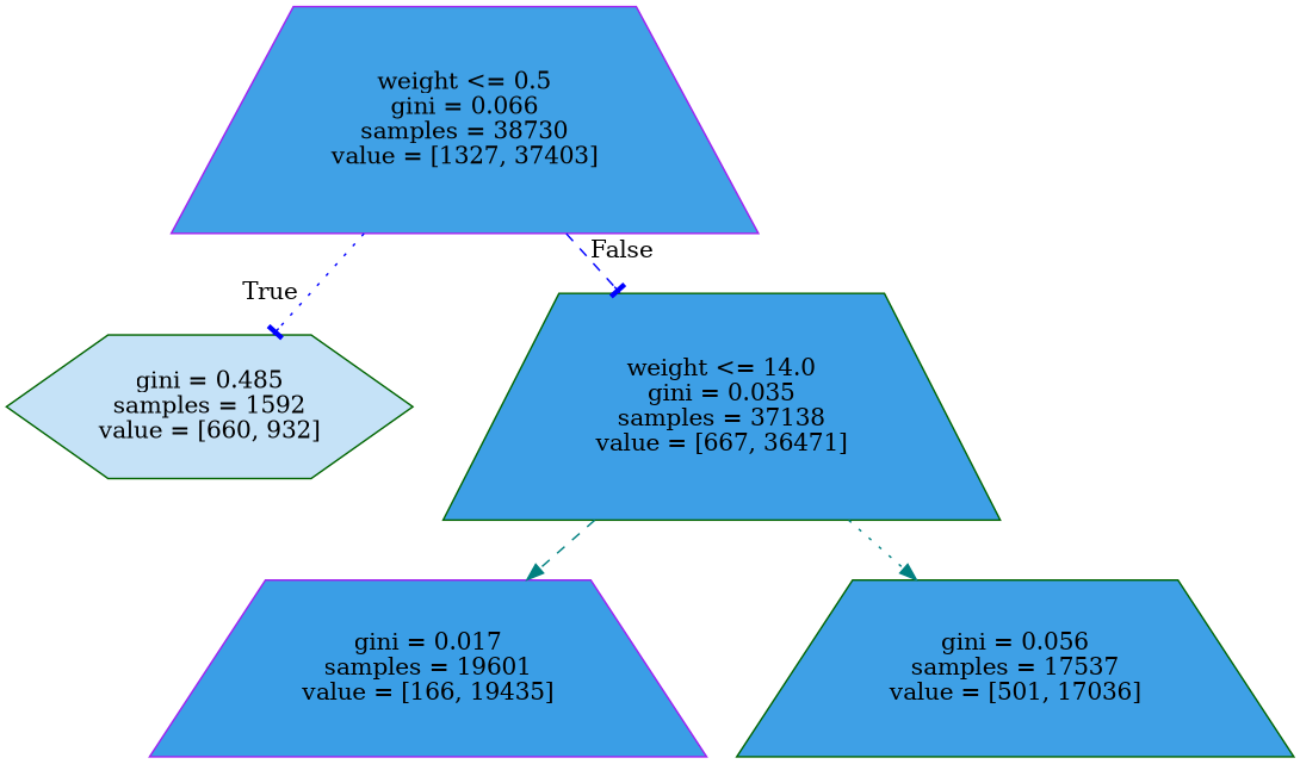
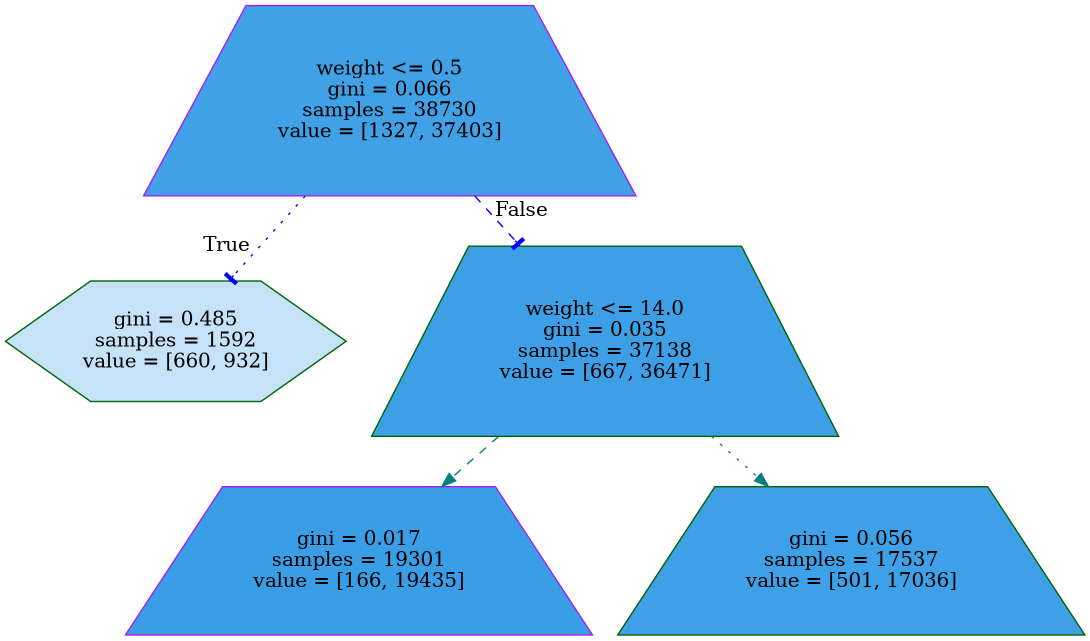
  digraph {
    node [color=darkgreen shape=trapezium style=filled]
    edge [color=blue style=dotted arrowhead=tee]
    n1 [color=purple fillcolor="#399de5f6" label="weight <= 0.5\ngini = 0.066\nsamples = 38730\nvalue = [1327, 37403]"]
    n2 [fillcolor="#399de54a" label="gini = 0.485\nsamples = 1592\nvalue = [660, 932]" shape=hexagon]
    n3 [fillcolor="#399de5fa" label="weight <= 14.0\ngini = 0.035\nsamples = 37138\nvalue = [667, 36471]"]
-   n4 [color=purple fillcolor="#399de5fd" label="gini = 0.017\nsamples = 19601\nvalue = [166, 19435]"]
+   n4 [color=purple fillcolor="#399de5fd" label="gini = 0.017\nsamples = 19301\nvalue = [166, 19435]"]
    n5 [fillcolor="#399de5f8" label="gini = 0.056\nsamples = 17537\nvalue = [501, 17036]"]
    n1 -> n2 [headlabel=True labelangle=45 labeldistance=2.5]
    n1 -> n3 [headlabel=False labelangle=-45 labeldistance=2.5 style=dashed]
    n3 -> n4 [color=teal style=dashed arrowhead=normal]
    n3 -> n5 [color=teal arrowhead=normal]
  }
